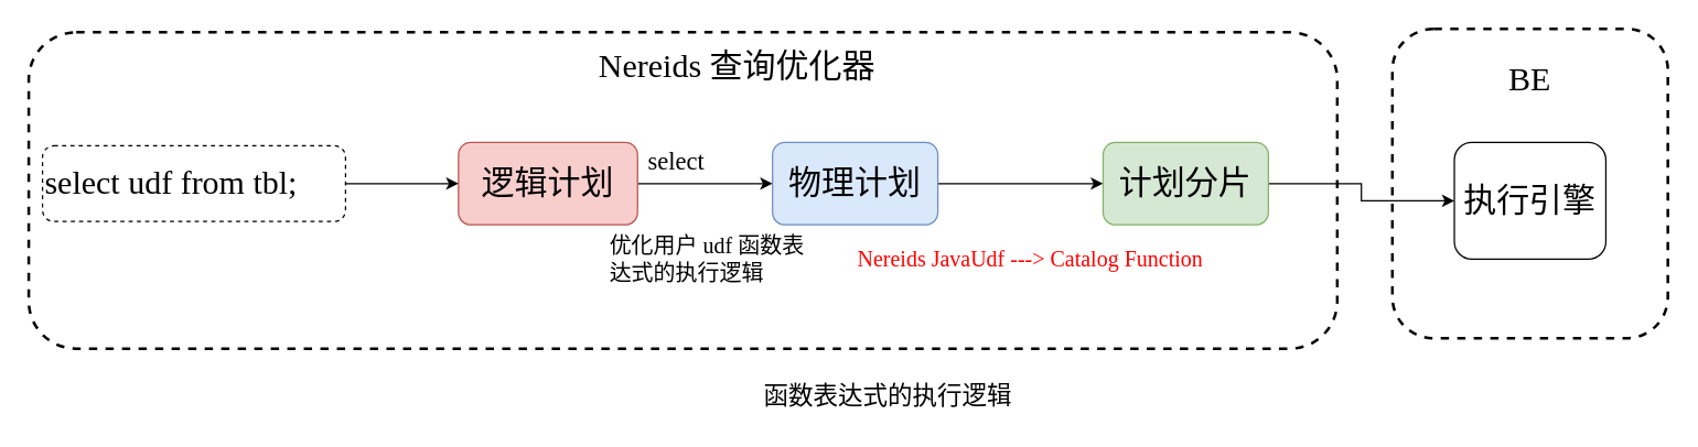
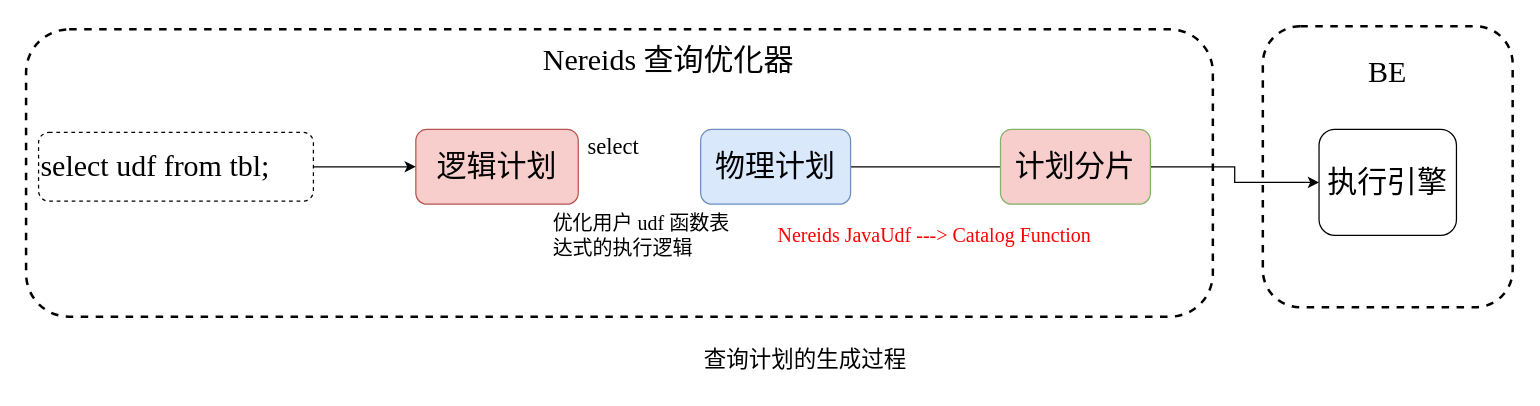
  <mxCell id="0" />
  <mxCell id="1" parent="0" />
  <mxCell id="2" value="" style="rounded=1;whiteSpace=wrap;html=1;fillColor=none;dashed=1;strokeWidth=2;" parent="1" vertex="1"><mxGeometry x="1010" y="20.5" width="200" height="225" as="geometry" /></mxCell>
  <mxCell id="3" value="" style="rounded=1;whiteSpace=wrap;html=1;fillColor=none;dashed=1;strokeWidth=2;" parent="1" vertex="1"><mxGeometry x="20" y="23" width="950" height="230" as="geometry" /></mxCell>
- <mxCell id="4" value="" style="edgeStyle=orthogonalEdgeStyle;rounded=0;orthogonalLoop=1;jettySize=auto;html=1;" parent="1" source="5" target="7" edge="1"><mxGeometry relative="1" as="geometry" /></mxCell>
  <mxCell id="5" value="逻辑计划" style="rounded=1;whiteSpace=wrap;html=1;fillColor=#f8cecc;fontFamily=阿里巴巴普惠体;fontSize=24;strokeColor=#b85450;" parent="1" vertex="1"><mxGeometry x="332" y="103" width="130" height="60" as="geometry" /></mxCell>
- <mxCell id="6" value="" style="edgeStyle=orthogonalEdgeStyle;rounded=0;orthogonalLoop=1;jettySize=auto;html=1;" parent="1" source="7" target="9" edge="1"><mxGeometry relative="1" as="geometry" /></mxCell>
+ <mxCell id="6" value="" style="edgeStyle=orthogonalEdgeStyle;rounded=0;orthogonalLoop=1;jettySize=auto;html=1;endArrow=none;" parent="1" source="7" target="9" edge="1"><mxGeometry relative="1" as="geometry" /></mxCell>
  <mxCell id="7" value="物理计划" style="rounded=1;whiteSpace=wrap;html=1;fillColor=#dae8fc;fontFamily=阿里巴巴普惠体;fontSize=24;strokeColor=#6c8ebf;" parent="1" vertex="1"><mxGeometry x="560" y="103" width="120" height="60" as="geometry" /></mxCell>
  <mxCell id="8" value="" style="edgeStyle=orthogonalEdgeStyle;rounded=0;orthogonalLoop=1;jettySize=auto;html=1;" parent="1" source="9" target="16" edge="1"><mxGeometry relative="1" as="geometry" /></mxCell>
- <mxCell id="9" value="计划分片" style="rounded=1;whiteSpace=wrap;html=1;fillColor=#d5e8d4;fontFamily=阿里巴巴普惠体;fontSize=24;strokeColor=#82b366;" parent="1" vertex="1"><mxGeometry x="800" y="103" width="120" height="60" as="geometry" /></mxCell>
+ <mxCell id="9" value="计划分片" style="rounded=1;whiteSpace=wrap;html=1;fillColor=#f8cecc;fontFamily=阿里巴巴普惠体;fontSize=24;strokeColor=#82b366;" parent="1" vertex="1"><mxGeometry x="800" y="103" width="120" height="60" as="geometry" /></mxCell>
  <mxCell id="10" value="&lt;font style=&quot;font-size: 24px;&quot; face=&quot;阿里巴巴普惠体&quot;&gt;Nereids 查询优化器&lt;/font&gt;" style="text;html=1;align=center;verticalAlign=middle;whiteSpace=wrap;rounded=0;" parent="1" vertex="1"><mxGeometry x="419" y="33" width="231" height="30" as="geometry" /></mxCell>
  <mxCell id="11" value="" style="edgeStyle=orthogonalEdgeStyle;rounded=0;orthogonalLoop=1;jettySize=auto;html=1;" parent="1" source="12" target="5" edge="1"><mxGeometry relative="1" as="geometry" /></mxCell>
  <mxCell id="12" value="&lt;font face=&quot;阿里巴巴普惠体&quot; style=&quot;font-size: 24px;&quot;&gt;select udf from tbl;&lt;/font&gt;" style="rounded=1;whiteSpace=wrap;html=1;fillColor=none;align=left;dashed=1;" parent="1" vertex="1"><mxGeometry x="30" y="105.5" width="220" height="55" as="geometry" /></mxCell>
  <mxCell id="13" value="&lt;font face=&quot;阿里巴巴普惠体&quot; style=&quot;font-size: 16px;&quot;&gt;优化用户 udf 函数表达式的执行逻辑&lt;/font&gt;" style="text;html=1;align=left;verticalAlign=middle;whiteSpace=wrap;rounded=0;" parent="1" vertex="1"><mxGeometry x="440" y="173" width="156" height="30" as="geometry" /></mxCell>
- <mxCell id="14" value="&lt;font style=&quot;font-size: 18px;&quot; face=&quot;阿里巴巴普惠体&quot;&gt;函数表达式的执行逻辑&lt;/font&gt;" style="text;html=1;align=center;verticalAlign=middle;whiteSpace=wrap;rounded=0;" parent="1" vertex="1"><mxGeometry x="504" y="273" width="280" height="30" as="geometry" /></mxCell>
+ <mxCell id="14" value="&lt;font style=&quot;font-size: 18px;&quot; face=&quot;阿里巴巴普惠体&quot;&gt;查询计划的生成过程&lt;/font&gt;" style="text;html=1;align=center;verticalAlign=middle;whiteSpace=wrap;rounded=0;" parent="1" vertex="1"><mxGeometry x="504" y="273" width="280" height="30" as="geometry" /></mxCell>
  <mxCell id="15" value="&lt;font color=&quot;#ff0000&quot; style=&quot;font-size: 16px;&quot;&gt;&lt;font face=&quot;阿里巴巴普惠体&quot; style=&quot;font-size: 16px;&quot;&gt;Nereids JavaUdf&amp;nbsp;&lt;/font&gt;&lt;span style=&quot;background-color: initial; font-family: 阿里巴巴普惠体;&quot;&gt;---&amp;gt; Catalog Function&lt;/span&gt;&lt;/font&gt;" style="text;html=1;align=left;verticalAlign=middle;whiteSpace=wrap;rounded=0;" parent="1" vertex="1"><mxGeometry x="620" y="163" width="340" height="50" as="geometry" /></mxCell>
  <mxCell id="16" value="执行引擎" style="rounded=1;whiteSpace=wrap;html=1;fillColor=none;fontFamily=阿里巴巴普惠体;fontSize=24;" parent="1" vertex="1"><mxGeometry x="1055" y="103" width="110" height="85" as="geometry" /></mxCell>
  <mxCell id="17" value="&lt;font style=&quot;font-size: 24px;&quot; face=&quot;阿里巴巴普惠体&quot;&gt;BE&lt;/font&gt;" style="text;html=1;align=center;verticalAlign=middle;whiteSpace=wrap;rounded=0;" parent="1" vertex="1"><mxGeometry x="1025" y="43" width="170" height="30" as="geometry" /></mxCell>
  <mxCell id="18" value="&lt;font face=&quot;阿里巴巴普惠体&quot; style=&quot;font-size: 18px;&quot;&gt;select&lt;/font&gt;" style="text;html=1;align=left;verticalAlign=middle;whiteSpace=wrap;rounded=0;" vertex="1" parent="1"><mxGeometry x="468" y="102" width="96" height="30" as="geometry" /></mxCell>
